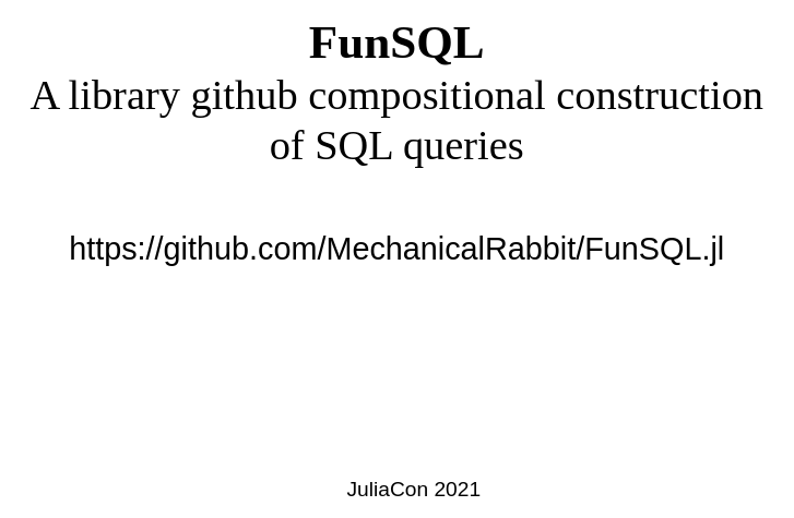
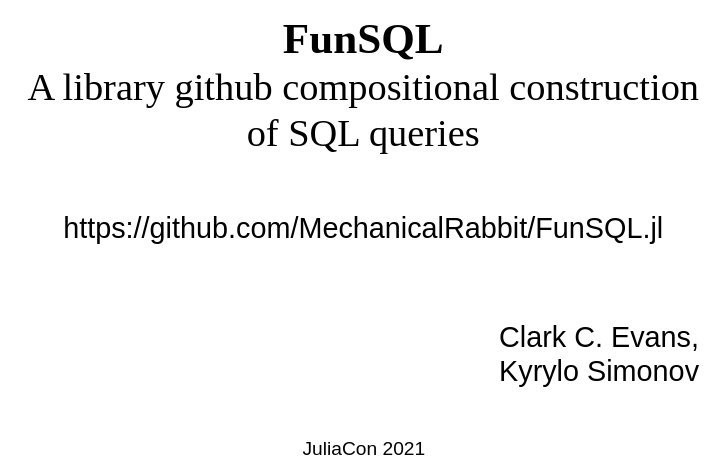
  <mxCell id="0" />
  <mxCell id="1" parent="0" />
  <mxCell id="2" value="&lt;font style=&quot;font-size: 72px&quot;&gt;&lt;b&gt;FunSQL&lt;/b&gt;&lt;/font&gt;&lt;br style=&quot;font-size: 64px&quot;&gt; A library github compositional construction&lt;br&gt; of SQL queries" style="text;html=1;align=center;verticalAlign=middle;resizable=0;points=[];autosize=1;strokeColor=none;fontFamily=Ubuntu;fontSource=https%3A%2F%2Ffonts.googleapis.com%2Fcss%3Ffamily%3DUbuntu;fontSize=64;" vertex="1" parent="1"><mxGeometry x="20" y="20" width="1170" height="240" as="geometry" /></mxCell>
- <mxCell id="4" value="JuliaCon 2021" style="text;html=1;align=center;verticalAlign=middle;resizable=0;points=[];autosize=1;strokeColor=none;fontSize=32;" vertex="1" parent="1"><mxGeometry x="518" y="725" width="225" height="45" as="geometry" /></mxCell>
+ <mxCell id="3" value="Clark C. Evans,&lt;br style=&quot;font-size: 48px&quot;&gt; Kyrylo Simonov" style="text;html=1;align=left;verticalAlign=middle;resizable=0;points=[];autosize=1;strokeColor=none;fontSize=48;" vertex="1" parent="1"><mxGeometry x="830" y="530" width="360" height="120" as="geometry" /></mxCell>
+ <mxCell id="4" value="JuliaCon 2021" style="text;html=1;align=center;verticalAlign=middle;resizable=0;points=[];autosize=1;strokeColor=none;fontSize=32;" vertex="1" parent="1"><mxGeometry x="493" y="725" width="225" height="45" as="geometry" /></mxCell>
  <mxCell id="5" value="https://github.com/MechanicalRabbit/FunSQL.jl" style="text;html=1;align=center;verticalAlign=middle;resizable=0;points=[];autosize=1;strokeColor=none;fontSize=48;" vertex="1" parent="1"><mxGeometry x="95" y="350" width="1020" height="60" as="geometry" /></mxCell>
